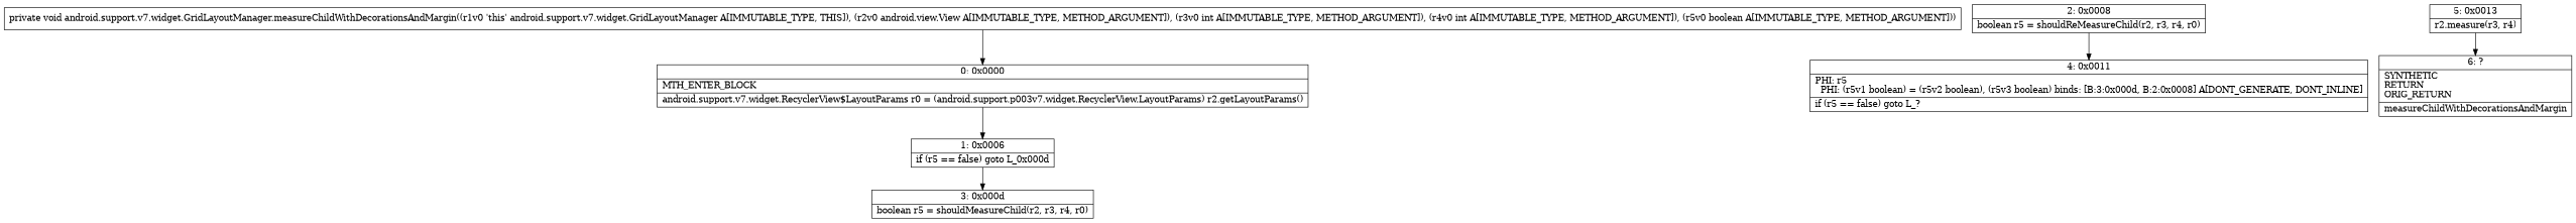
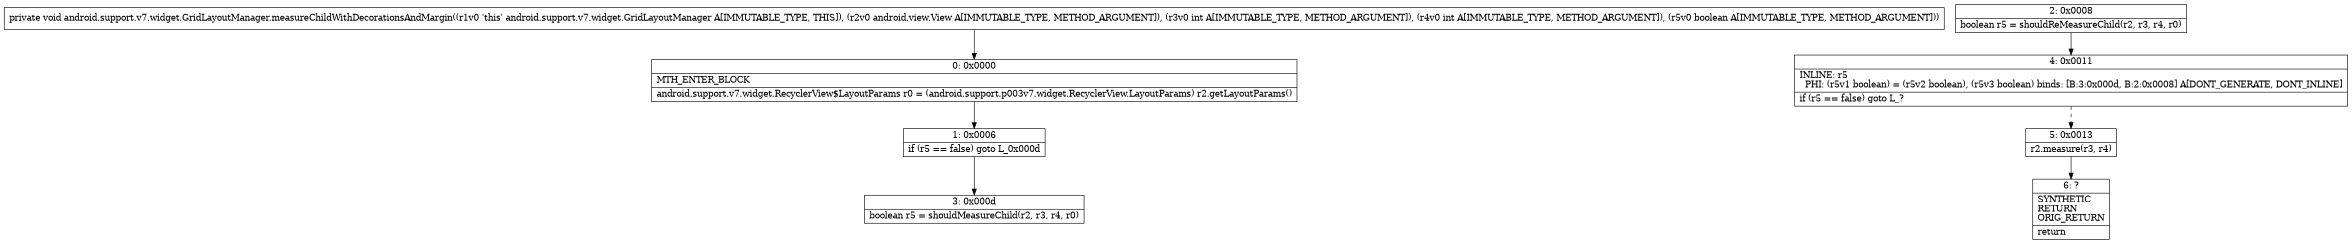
  digraph {
    node [shape=record]
    n1 [label="{0\:\ 0x0000|MTH_ENTER_BLOCK\l|android.support.v7.widget.RecyclerView$LayoutParams r0 = (android.support.p003v7.widget.RecyclerView.LayoutParams) r2.getLayoutParams()\l}"]
    n2 [label="{1\:\ 0x0006|if (r5 == false) goto L_0x000d\l}"]
    n3 [label="{3\:\ 0x000d|boolean r5 = shouldMeasureChild(r2, r3, r4, r0)\l}"]
    n4 [label="{2\:\ 0x0008|boolean r5 = shouldReMeasureChild(r2, r3, r4, r0)\l}"]
-   n5 [label="{4\:\ 0x0011|PHI: r5 \l  PHI: (r5v1 boolean) = (r5v2 boolean), (r5v3 boolean) binds: [B:3:0x000d, B:2:0x0008] A[DONT_GENERATE, DONT_INLINE]\l|if (r5 == false) goto L_?\l}"]
+   n5 [label="{4\:\ 0x0011|INLINE: r5 \l  PHI: (r5v1 boolean) = (r5v2 boolean), (r5v3 boolean) binds: [B:3:0x000d, B:2:0x0008] A[DONT_GENERATE, DONT_INLINE]\l|if (r5 == false) goto L_?\l}"]
    n6 [label="{5\:\ 0x0013|r2.measure(r3, r4)\l}"]
-   n7 [label="{6\:\ ?|SYNTHETIC\lRETURN\lORIG_RETURN\l|measureChildWithDecorationsAndMargin\l}"]
+   n7 [label="{6\:\ ?|SYNTHETIC\lRETURN\lORIG_RETURN\l|return\l}"]
    n8 [label="{private void android.support.v7.widget.GridLayoutManager.measureChildWithDecorationsAndMargin((r1v0 'this' android.support.v7.widget.GridLayoutManager A[IMMUTABLE_TYPE, THIS]), (r2v0 android.view.View A[IMMUTABLE_TYPE, METHOD_ARGUMENT]), (r3v0 int A[IMMUTABLE_TYPE, METHOD_ARGUMENT]), (r4v0 int A[IMMUTABLE_TYPE, METHOD_ARGUMENT]), (r5v0 boolean A[IMMUTABLE_TYPE, METHOD_ARGUMENT])) }"]
    n1 -> n2
    n2 -> n3
    n4 -> n5
+   n5 -> n6 [style=dashed]
    n6 -> n7
    n8 -> n1
  }
